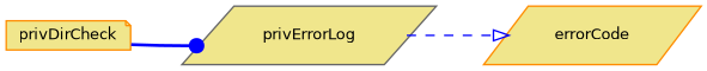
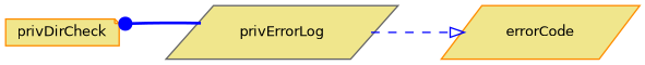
  digraph {
    rankdir=LR
    node [color=darkorange fillcolor=khaki fontname=Helvetica fontsize=10 shape=parallelogram style=filled]
    edge [color=blue fontname=Helvetica fontsize=10 labelfontname=Helvetica labelfontsize=10]
    n1 [fontcolor=black height=0.2 label=privDirCheck shape=note width=0.4]
    n2 [color=gray40 height=0.2 label=privErrorLog width=0.4]
    n3 [height=0.2 label=errorCode width=0.4]
-   n1 -> n2 [arrowhead=dot style=bold]
+   n2 -> n1 [arrowhead=dot style=bold]
    n2 -> n3 [arrowhead=onormal style=dashed]
  }
